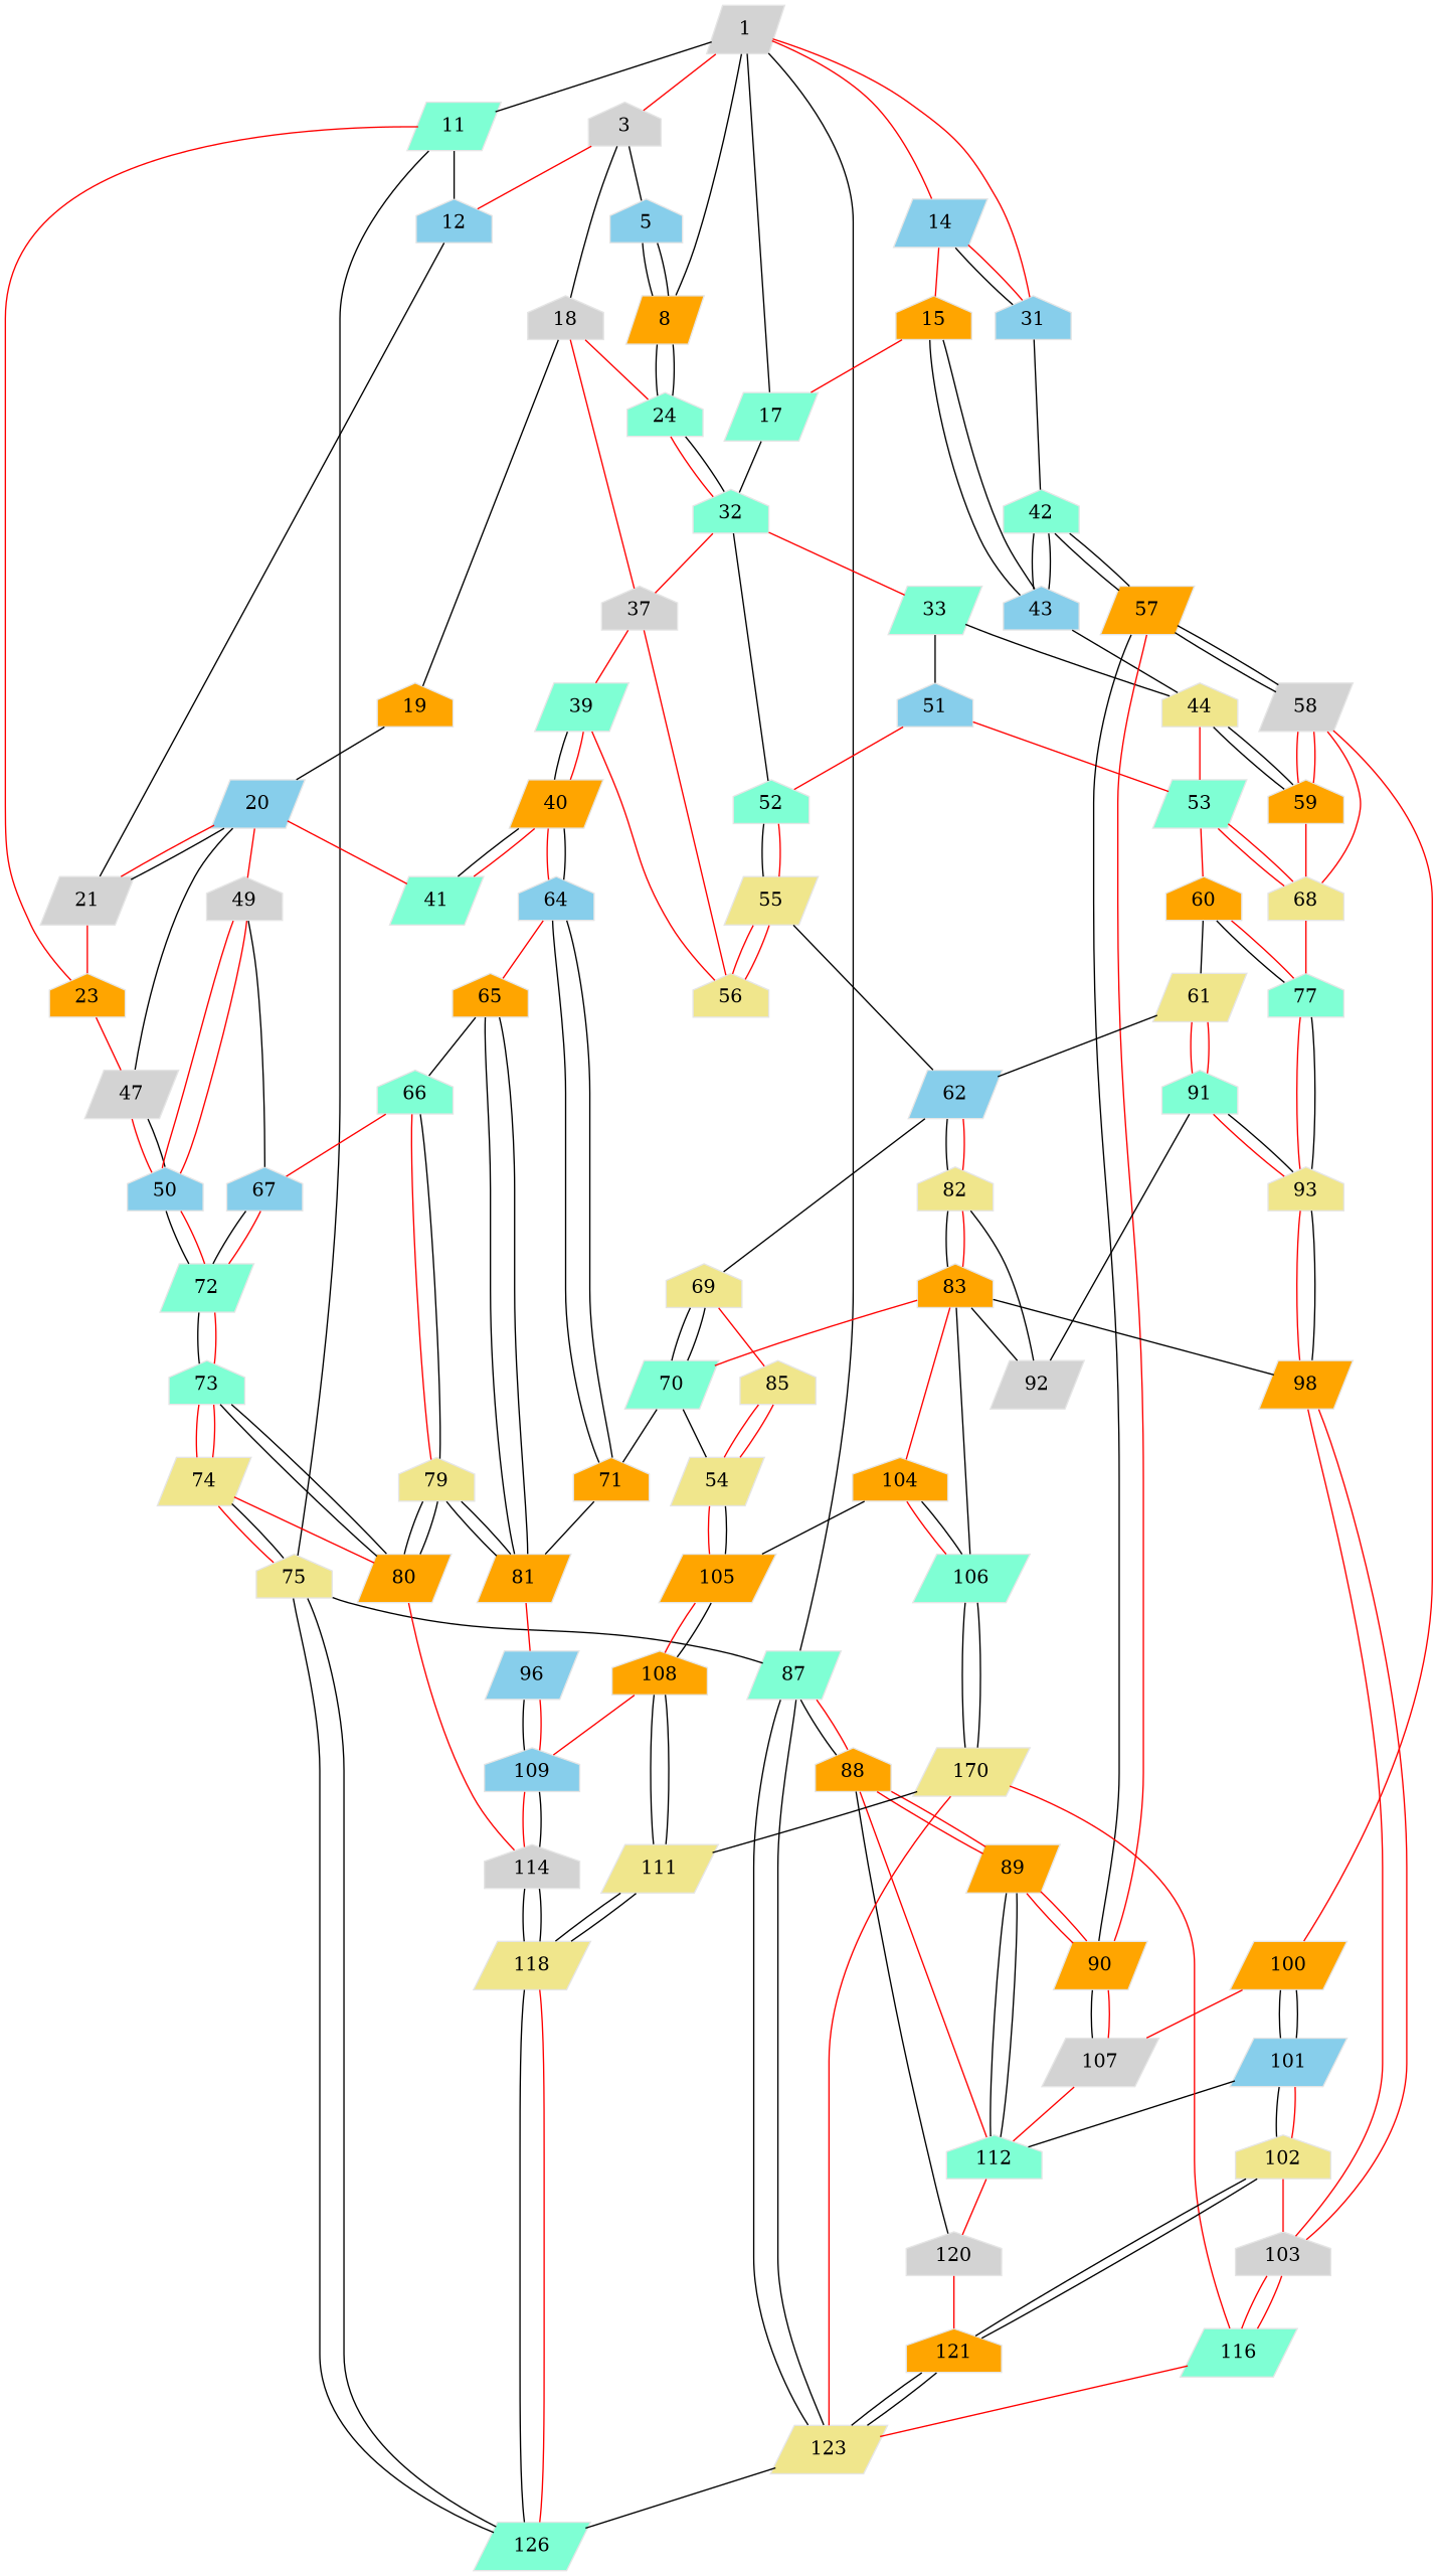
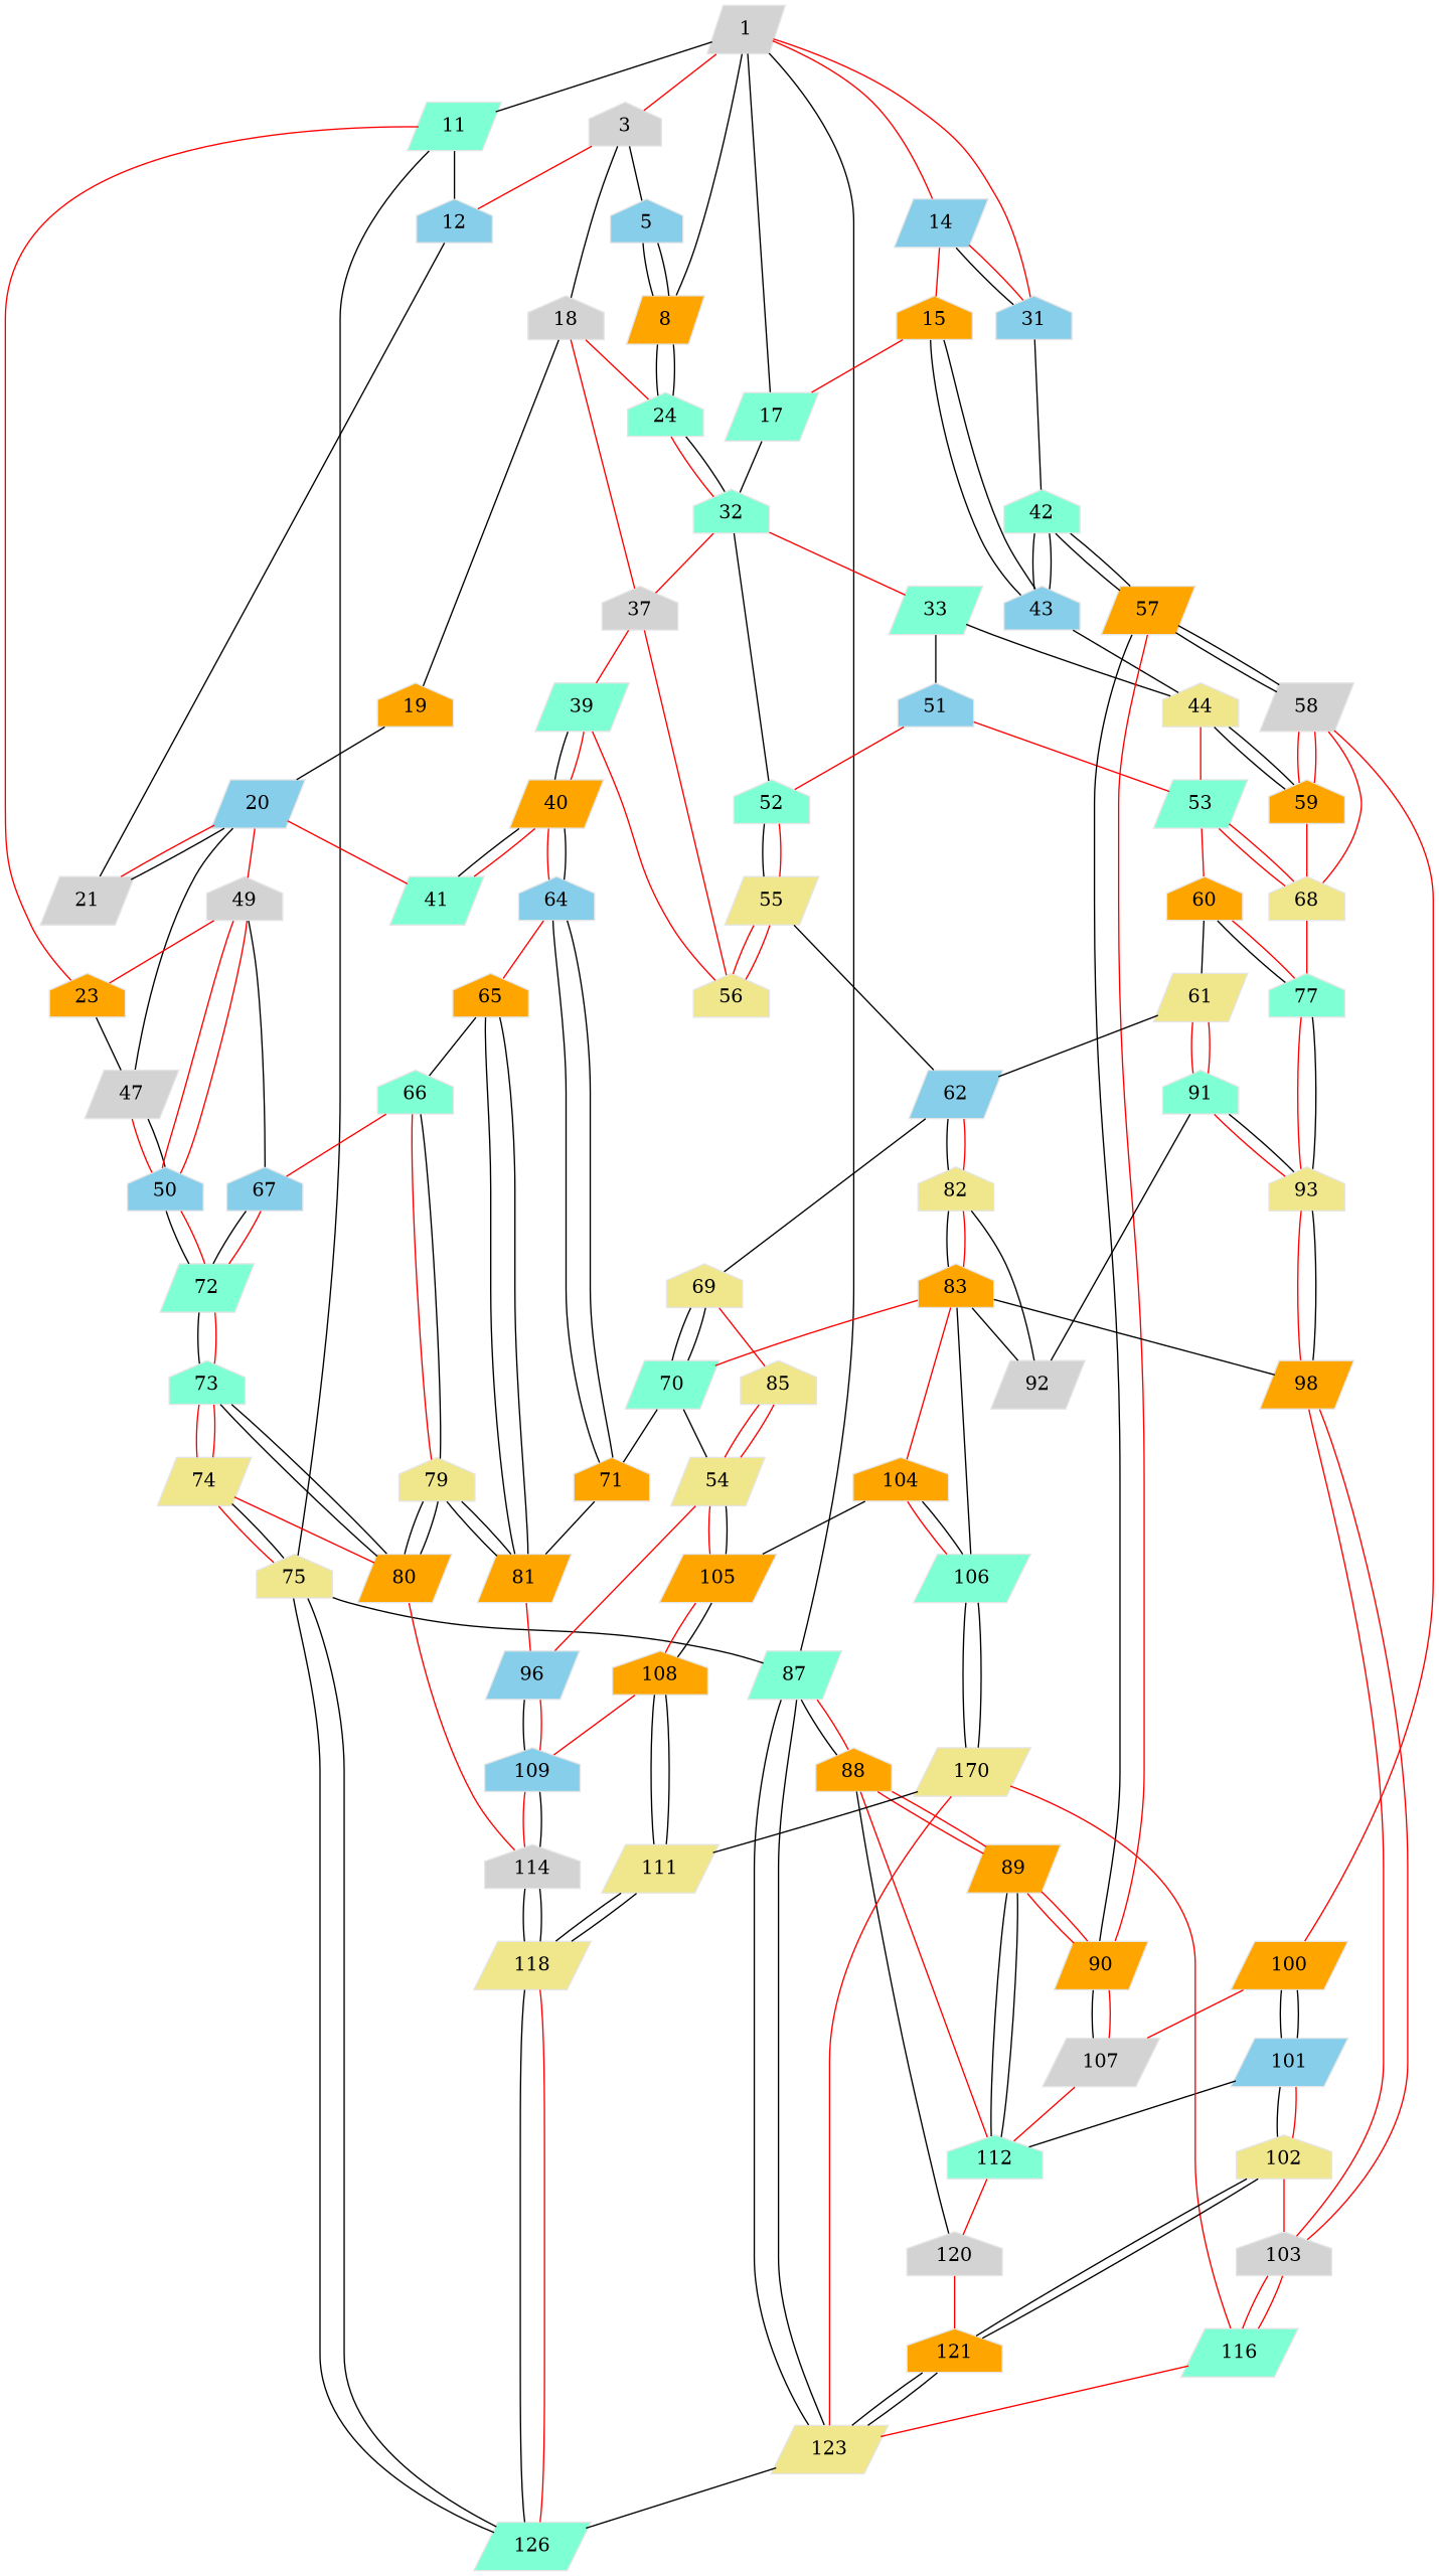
  graph {
    node [color=gray90 fillcolor=orange shape=house style=filled]
    edge [color=black]
    1 [fillcolor=lightgrey shape=parallelogram super="+2+6"]
    3 [fillcolor=lightgrey super="+4"]
    8 [shape=parallelogram]
    11 [fillcolor=aquamarine shape=parallelogram super="+13"]
    14 [fillcolor=skyblue shape=parallelogram]
    17 [fillcolor=aquamarine shape=parallelogram]
    31 [fillcolor=skyblue]
    87 [fillcolor=aquamarine shape=parallelogram]
    5 [fillcolor=skyblue]
    12 [fillcolor=skyblue]
    18 [fillcolor=lightgrey super="+25"]
    24 [fillcolor=aquamarine]
    23 [super="+27"]
    75 [fillcolor=khaki]
    15 [super="+16"]
    32 [fillcolor=aquamarine super="+35"]
    42 [fillcolor=aquamarine]
    88 [super="+122"]
    123 [fillcolor=khaki shape=parallelogram super="+124"]
    21 [fillcolor=lightgrey shape=parallelogram super="+22+26"]
    19
    37 [fillcolor=lightgrey super="+38"]
    47 [fillcolor=lightgrey shape=parallelogram]
    126 [fillcolor=aquamarine shape=parallelogram]
    43 [fillcolor=skyblue]
    33 [fillcolor=aquamarine shape=parallelogram super="+34"]
    44 [fillcolor=khaki super="+45"]
    51 [fillcolor=skyblue]
    52 [fillcolor=aquamarine]
    20 [fillcolor=skyblue shape=parallelogram super="+28"]
    39 [fillcolor=aquamarine shape=parallelogram]
    56 [fillcolor=khaki]
    41 [fillcolor=aquamarine shape=parallelogram]
    49 [fillcolor=lightgrey]
    50 [fillcolor=skyblue]
    67 [fillcolor=skyblue]
    57 [shape=parallelogram]
    55 [fillcolor=khaki shape=parallelogram]
    53 [fillcolor=aquamarine shape=parallelogram super="+54"]
    59
    40 [shape=parallelogram]
    64 [fillcolor=skyblue]
    65
    71
    58 [fillcolor=lightgrey shape=parallelogram super="+78"]
    90 [shape=parallelogram]
    60
    68 [fillcolor=khaki super="+76"]
    72 [fillcolor=aquamarine shape=parallelogram]
    73 [fillcolor=aquamarine]
    62 [fillcolor=skyblue shape=parallelogram super="+63"]
    61 [fillcolor=khaki shape=parallelogram]
    77 [fillcolor=aquamarine]
    69 [fillcolor=khaki]
    82 [fillcolor=khaki]
    100 [shape=parallelogram]
    107 [fillcolor=lightgrey shape=parallelogram]
    101 [fillcolor=skyblue shape=parallelogram]
    91 [fillcolor=aquamarine]
    93 [fillcolor=khaki]
    92 [fillcolor=lightgrey shape=parallelogram]
    70 [fillcolor=aquamarine shape=parallelogram]
    85 [fillcolor=khaki]
    83 [super="+97+84"]
    66 [fillcolor=aquamarine]
    81 [shape=parallelogram super="+86"]
    79 [fillcolor=khaki]
    96 [fillcolor=skyblue shape=parallelogram]
    80 [shape=parallelogram super="+115"]
    n70 [fillcolor=khaki label=54 shape=parallelogram super="+95"]
    105 [shape=parallelogram]
    74 [fillcolor=khaki shape=parallelogram]
    114 [fillcolor=lightgrey]
    98 [shape=parallelogram]
    118 [fillcolor=khaki shape=parallelogram]
    109 [fillcolor=skyblue]
    104
    106 [fillcolor=aquamarine shape=parallelogram]
    103 [fillcolor=lightgrey]
    n80 [fillcolor=khaki label=170 shape=parallelogram super="+117"]
    89 [shape=parallelogram]
    112 [fillcolor=aquamarine super="+113"]
    120 [fillcolor=lightgrey]
    121
    108
    116 [fillcolor=aquamarine shape=parallelogram]
    102 [fillcolor=khaki]
    111 [fillcolor=khaki shape=parallelogram]
    1 -- 3 [color=red]
    1 -- 8
    1 -- 11 [weight=2]
    1 -- 14 [color=red]
    1 -- 17
    1 -- 31 [color=red]
    1 -- 87
    3 -- 5
    3 -- 12 [color=red]
    3 -- 18
    8 -- 24
    8 -- 24
    11 -- 12
    11 -- 23 [color=red]
    11 -- 75
    14 -- 31
    14 -- 31 [color=red]
    14 -- 15 [color=red]
    17 -- 32
    31 -- 42
    87 -- 88
    87 -- 88 [color=red]
    87 -- 123
    87 -- 123
    5 -- 8
    5 -- 8
    12 -- 21
    18 -- 24 [color=red]
    18 -- 19
    18 -- 37 [color=red]
    24 -- 32 [color=red]
    24 -- 32
-   23 -- 47 [color=red]
+   23 -- 47
    75 -- 87
    75 -- 126
    75 -- 126
    15 -- 17 [color=red]
    15 -- 43
    15 -- 43
    32 -- 37 [color=red]
    32 -- 33 [color=red]
    32 -- 52
    42 -- 43
    42 -- 43
    42 -- 57
    42 -- 57
    88 -- 89 [color=red]
    88 -- 89 [color=red]
    88 -- 112 [color=red]
    88 -- 120
    123 -- 126
-   21 -- 23 [color=red weight=2]
+   49 -- 23 [color=red weight=2]
    19 -- 20 [weight=2]
    37 -- 39 [color=red]
    37 -- 56 [color=red]
    47 -- 50 [color=red]
    47 -- 50
    43 -- 44
    33 -- 44
    33 -- 51
    44 -- 53 [color=red]
    44 -- 59
    44 -- 59
    51 -- 52 [color=red]
    51 -- 53 [color=red]
    52 -- 55
    52 -- 55 [color=red]
    20 -- 21 [color=red weight=2]
    20 -- 21
    20 -- 47
    20 -- 41 [color=red weight=2]
    20 -- 49 [color=red]
    39 -- 56 [color=red]
    39 -- 40
    39 -- 40 [color=red]
    49 -- 50 [color=red]
    49 -- 50 [color=red]
    49 -- 67
    50 -- 72
    50 -- 72 [color=red]
    67 -- 72
    67 -- 72 [color=red]
    57 -- 58
    57 -- 58
    57 -- 90
    57 -- 90 [color=red]
    55 -- 56 [color=red]
    55 -- 56 [color=red]
    55 -- 62
    53 -- 60 [color=red]
    53 -- 68 [color=red]
    53 -- 68 [color=red]
    59 -- 68 [color=red]
    40 -- 41
    40 -- 41 [color=red]
    40 -- 64 [color=red]
    40 -- 64
    64 -- 65 [color=red]
    64 -- 71
    64 -- 71
    65 -- 66
    65 -- 81
    65 -- 81
    71 -- 81
    58 -- 59 [color=red]
    58 -- 59 [color=red]
    58 -- 68 [color=red]
    58 -- 100 [color=red]
    90 -- 107
    90 -- 107 [color=red]
    60 -- 61
    60 -- 77
    60 -- 77 [color=red]
    68 -- 77 [color=red]
    72 -- 73
    72 -- 73 [color=red]
    73 -- 80
    73 -- 80
    73 -- 74 [color=red]
    73 -- 74 [color=red]
    62 -- 69
    62 -- 82
    62 -- 82 [color=red]
    61 -- 62
    61 -- 91 [color=red]
    61 -- 91 [color=red]
    77 -- 93 [color=red]
    77 -- 93
    69 -- 70
    69 -- 70
    69 -- 85 [color=red]
    82 -- 92
    82 -- 83
    82 -- 83 [color=red]
    100 -- 107 [color=red]
    100 -- 101
    100 -- 101
    107 -- 112 [color=red]
    101 -- 112
    101 -- 102
    101 -- 102 [color=red]
    91 -- 93 [color=red]
    91 -- 93
    91 -- 92
    93 -- 98 [color=red]
    93 -- 98
    70 -- 71
    70 -- n70
    85 -- n70 [color=red]
    85 -- n70 [color=red]
    83 -- 92
    83 -- 70 [color=red]
    83 -- 98
    83 -- 104 [color=red]
    83 -- 106
    66 -- 67 [color=red]
    66 -- 79 [color=red]
    66 -- 79
    81 -- 96 [color=red]
    79 -- 81
    79 -- 81
    79 -- 80
    79 -- 80
    96 -- 109
    96 -- 109 [color=red]
    80 -- 114 [color=red]
+   n70 -- 96 [color=red]
    n70 -- 105 [color=red]
    n70 -- 105
    105 -- 108 [color=red]
    105 -- 108
    74 -- 75 [color=red]
    74 -- 75
    74 -- 80 [color=red]
    114 -- 118
    114 -- 118
    98 -- 103 [color=red]
    98 -- 103 [color=red]
    118 -- 126
    118 -- 126 [color=red]
    109 -- 114 [color=red]
    109 -- 114
    104 -- 105
    104 -- 106 [color=red]
    104 -- 106
    106 -- n80
    106 -- n80
    103 -- 116 [color=red]
    103 -- 116 [color=red]
    n80 -- 123 [color=red]
    n80 -- 116 [color=red]
    n80 -- 111
    89 -- 90 [color=red]
    89 -- 90 [color=red]
    89 -- 112
    89 -- 112
    112 -- 120 [color=red]
    120 -- 121 [color=red]
    121 -- 123
    121 -- 123
    108 -- 109 [color=red]
    108 -- 111
    108 -- 111
    116 -- 123 [color=red]
    102 -- 103 [color=red]
    102 -- 121
    102 -- 121
    111 -- 118
    111 -- 118
  }
